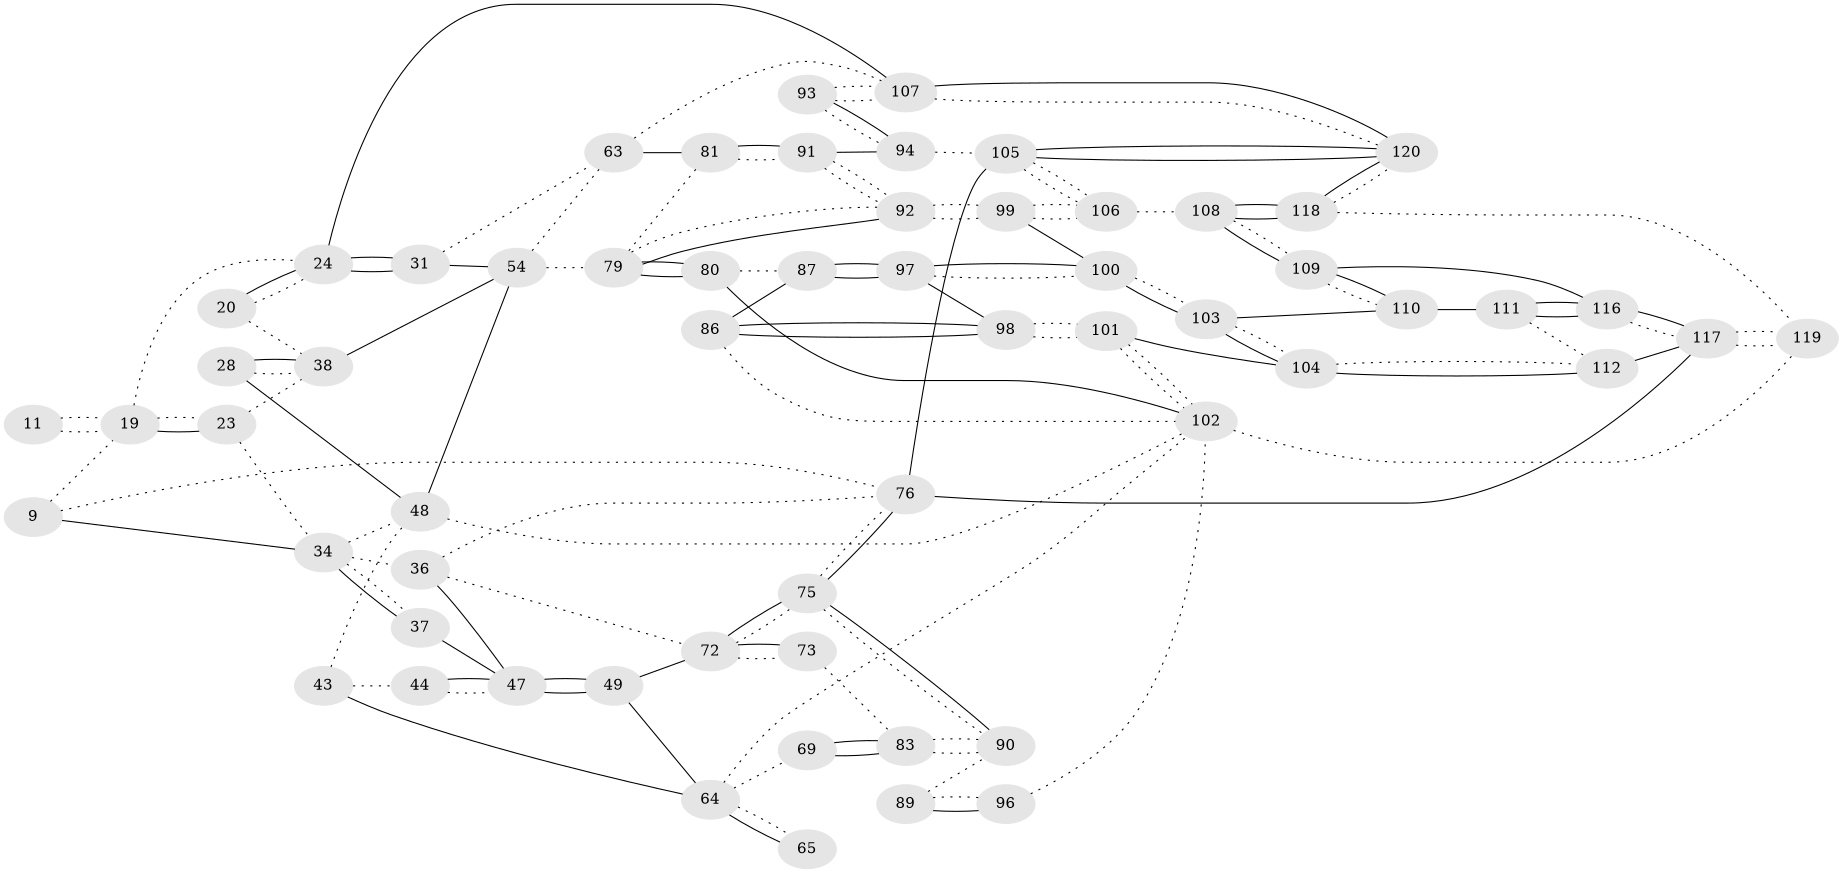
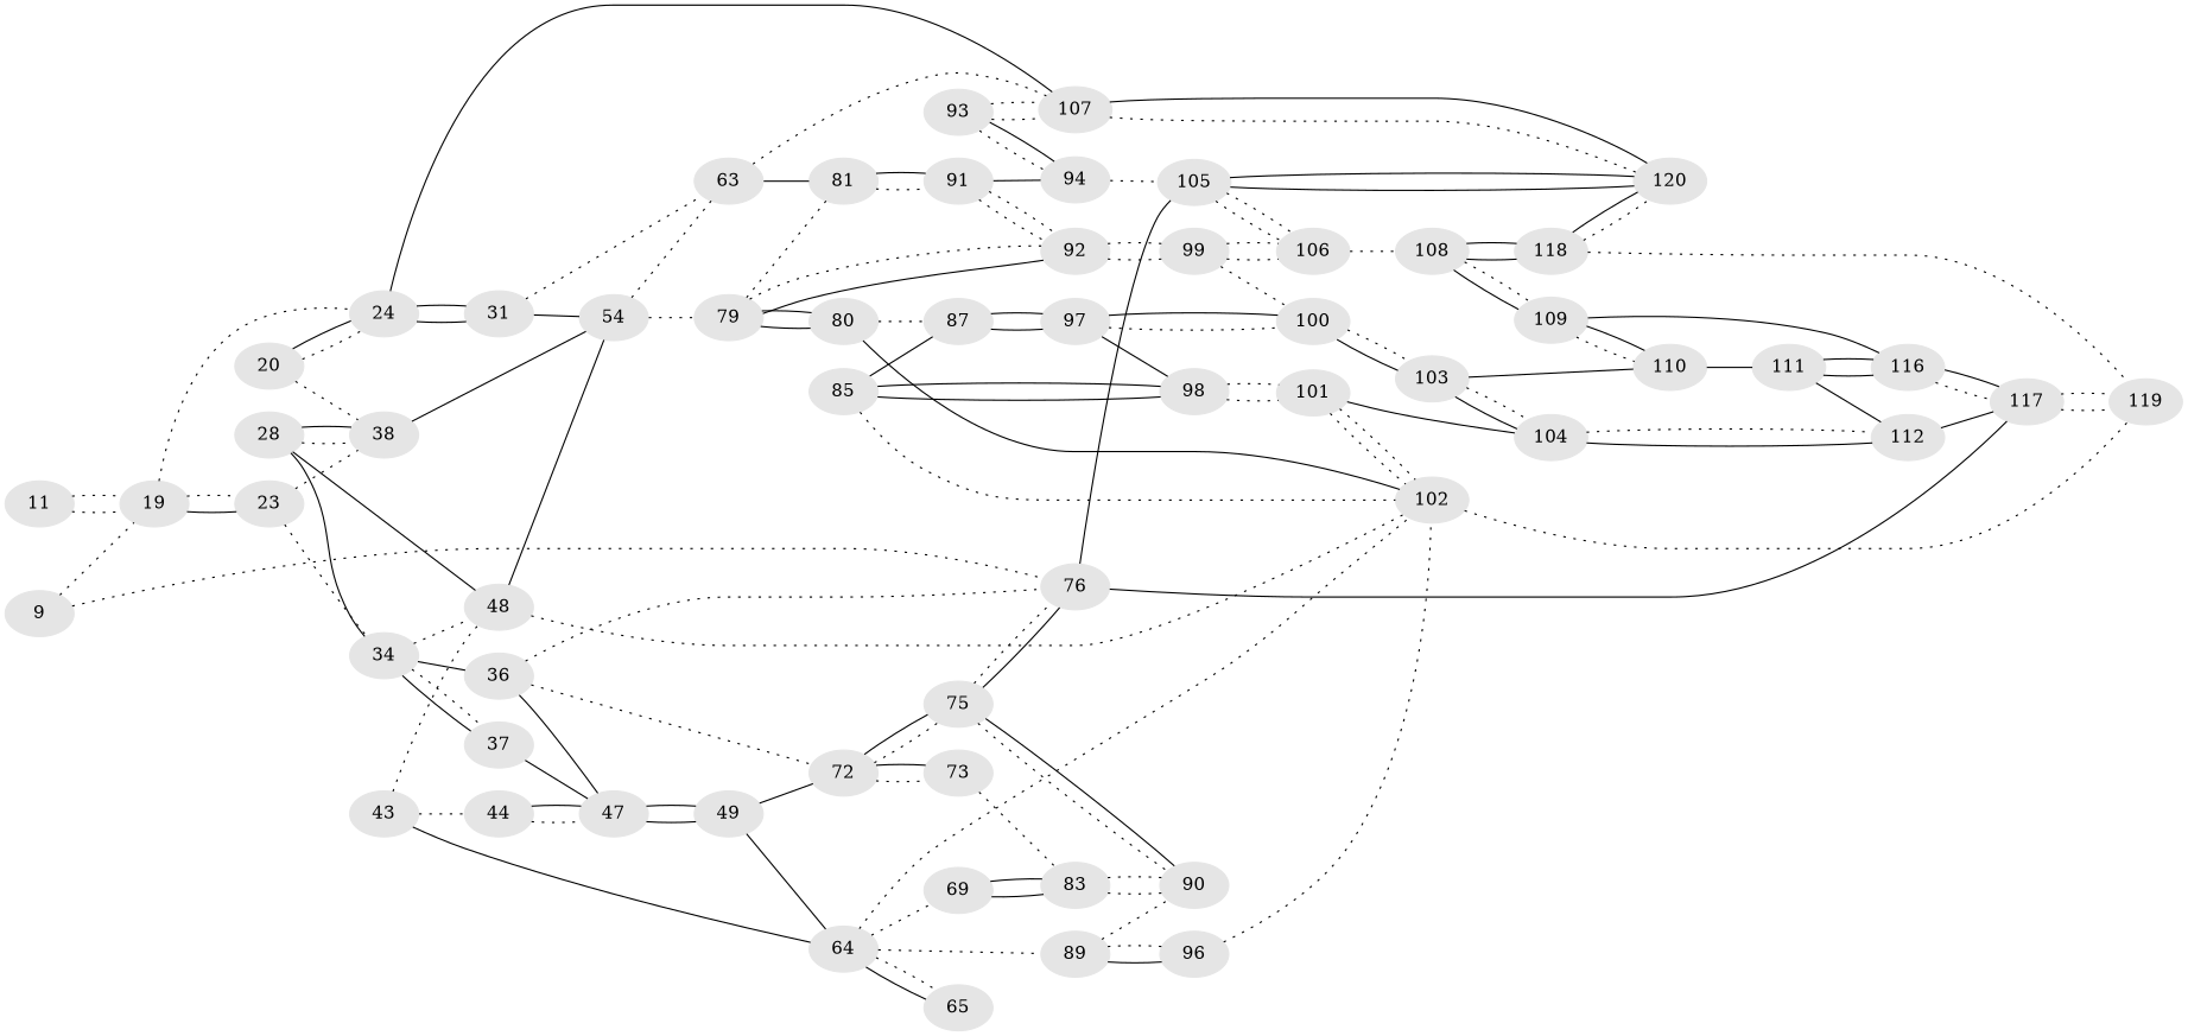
  graph {
    rankdir=LR
    node [color=gray90 style=filled]
    edge [style=dotted]
    9 [super="+6+8"]
    19 [super="+16+10+12"]
    34 [super="+27+26"]
    76 [super="+5"]
    23 [super="+17"]
    24 [super="+14+15+13"]
    48 [super="+42"]
    36 [super="+35"]
    37
    117 [super="+115+114"]
    105
    11
    38 [super="+21+22"]
    31 [super="+30"]
    107 [super="+4+62"]
    20
    54 [super="+41"]
    63 [super="+53"]
    120
    28
    102 [super="+95+86+59+68"]
    79 [super="+78+66"]
    81 [super="+77"]
    47 [super="+46+45"]
    72 [super="+51+50"]
    49
    73 [super="+71"]
    75
    43
    44
    64 [super="+61+55+57"]
    65
    69
    89 [super="+88"]
    119
    80 [super="+67"]
    92
    91
    83 [super="+82+70"]
    90
    96
    87
    99
    97
    94
-   85 [super="+84" label=86]
+   85 [super="+84"]
    98
    101
    100
    106
    93
    103
    104
    108
    110
    112
    111
    109
    118
    116
    9 -- 19
-   9 -- 34 [style=solid weight=2]
+   28 -- 34 [style=solid weight=2]
    9 -- 76
    19 -- 23 [style=solid weight=2]
    19 -- 23
    19 -- 24 [weight=2]
    34 -- 48
-   34 -- 36
+   34 -- 36 [style=solid]
    34 -- 37 [style=solid weight=2]
    34 -- 37
    76 -- 117 [style=solid]
    76 -- 105 [style=solid weight=2]
    23 -- 34
    23 -- 38
    24 -- 31 [style=solid weight=2]
    24 -- 31 [style=solid]
    24 -- 107 [style=solid]
    48 -- 54 [style=solid]
    48 -- 102
    36 -- 76
    36 -- 47 [style=solid]
    36 -- 72
    37 -- 47 [style=solid]
    117 -- 119 [weight=2]
    117 -- 119
    105 -- 120 [style=solid]
    105 -- 120 [style=solid]
    105 -- 106
    105 -- 106
    11 -- 19 [weight=3]
    11 -- 19
    38 -- 54 [style=solid]
    31 -- 54 [style=solid]
    31 -- 63
    107 -- 120
    107 -- 120 [style=solid]
    20 -- 24 [weight=2]
    20 -- 24 [style=solid]
    20 -- 38
    54 -- 63
    54 -- 79 [weight=2]
    63 -- 107 [weight=2]
    63 -- 81 [style=solid weight=2]
    28 -- 48 [style=solid]
    28 -- 38 [weight=2]
    28 -- 38 [style=solid]
    102 -- 119
    79 -- 81
    79 -- 80 [style=solid weight=2]
    79 -- 80 [style=solid]
    79 -- 92 [style=solid]
    79 -- 92
    81 -- 91
    81 -- 91 [style=solid]
    47 -- 49 [style=solid]
    47 -- 49 [style=solid]
    72 -- 73 [weight=2]
    72 -- 73 [style=solid]
    72 -- 75
    72 -- 75 [style=solid]
    49 -- 72 [style=solid]
    49 -- 64 [style=solid]
    73 -- 83 [weight=2]
    75 -- 76 [style=solid]
    75 -- 76
    75 -- 90
    75 -- 90 [style=solid]
    43 -- 48
    43 -- 44
    43 -- 64 [style=solid]
    44 -- 47 [weight=2]
    44 -- 47 [style=solid]
    64 -- 102
    64 -- 65 [style=solid weight=3]
    64 -- 65
    64 -- 69
+   64 -- 89
    69 -- 83 [style=solid weight=2]
    69 -- 83 [style=solid]
    89 -- 90
    89 -- 96 [style=solid weight=2]
    89 -- 96
    80 -- 102 [style=solid]
    80 -- 87
    92 -- 99
    92 -- 99
    91 -- 92
    91 -- 92
    91 -- 94 [style=solid]
    83 -- 90
    83 -- 90
    96 -- 102
    87 -- 97 [style=solid]
    87 -- 97 [style=solid]
-   99 -- 100 [style=solid]
+   99 -- 100
    99 -- 106
    99 -- 106
    97 -- 98 [style=solid]
    97 -- 100
    97 -- 100 [style=solid]
    94 -- 105
    85 -- 102 [weight=2]
    85 -- 87 [style=solid]
    85 -- 98 [style=solid]
    85 -- 98 [style=solid]
    98 -- 101
    98 -- 101
    101 -- 102
    101 -- 102
    101 -- 104 [style=solid]
    100 -- 103 [style=solid]
    100 -- 103
    106 -- 108
    93 -- 107 [weight=2]
    93 -- 107
    93 -- 94
    93 -- 94 [style=solid]
    103 -- 104 [style=solid]
    103 -- 104
    103 -- 110 [style=solid]
    104 -- 112 [style=solid]
    104 -- 112
    108 -- 109 [style=solid]
    108 -- 109
    108 -- 118 [style=solid]
    108 -- 118 [style=solid]
    110 -- 111 [style=solid]
    112 -- 117 [style=solid]
-   111 -- 112
+   111 -- 112 [style=solid]
    111 -- 116 [style=solid]
    111 -- 116 [style=solid]
    109 -- 110
    109 -- 110 [style=solid]
    109 -- 116 [style=solid]
    118 -- 120
    118 -- 120 [style=solid]
    118 -- 119
    116 -- 117
    116 -- 117 [style=solid]
  }
